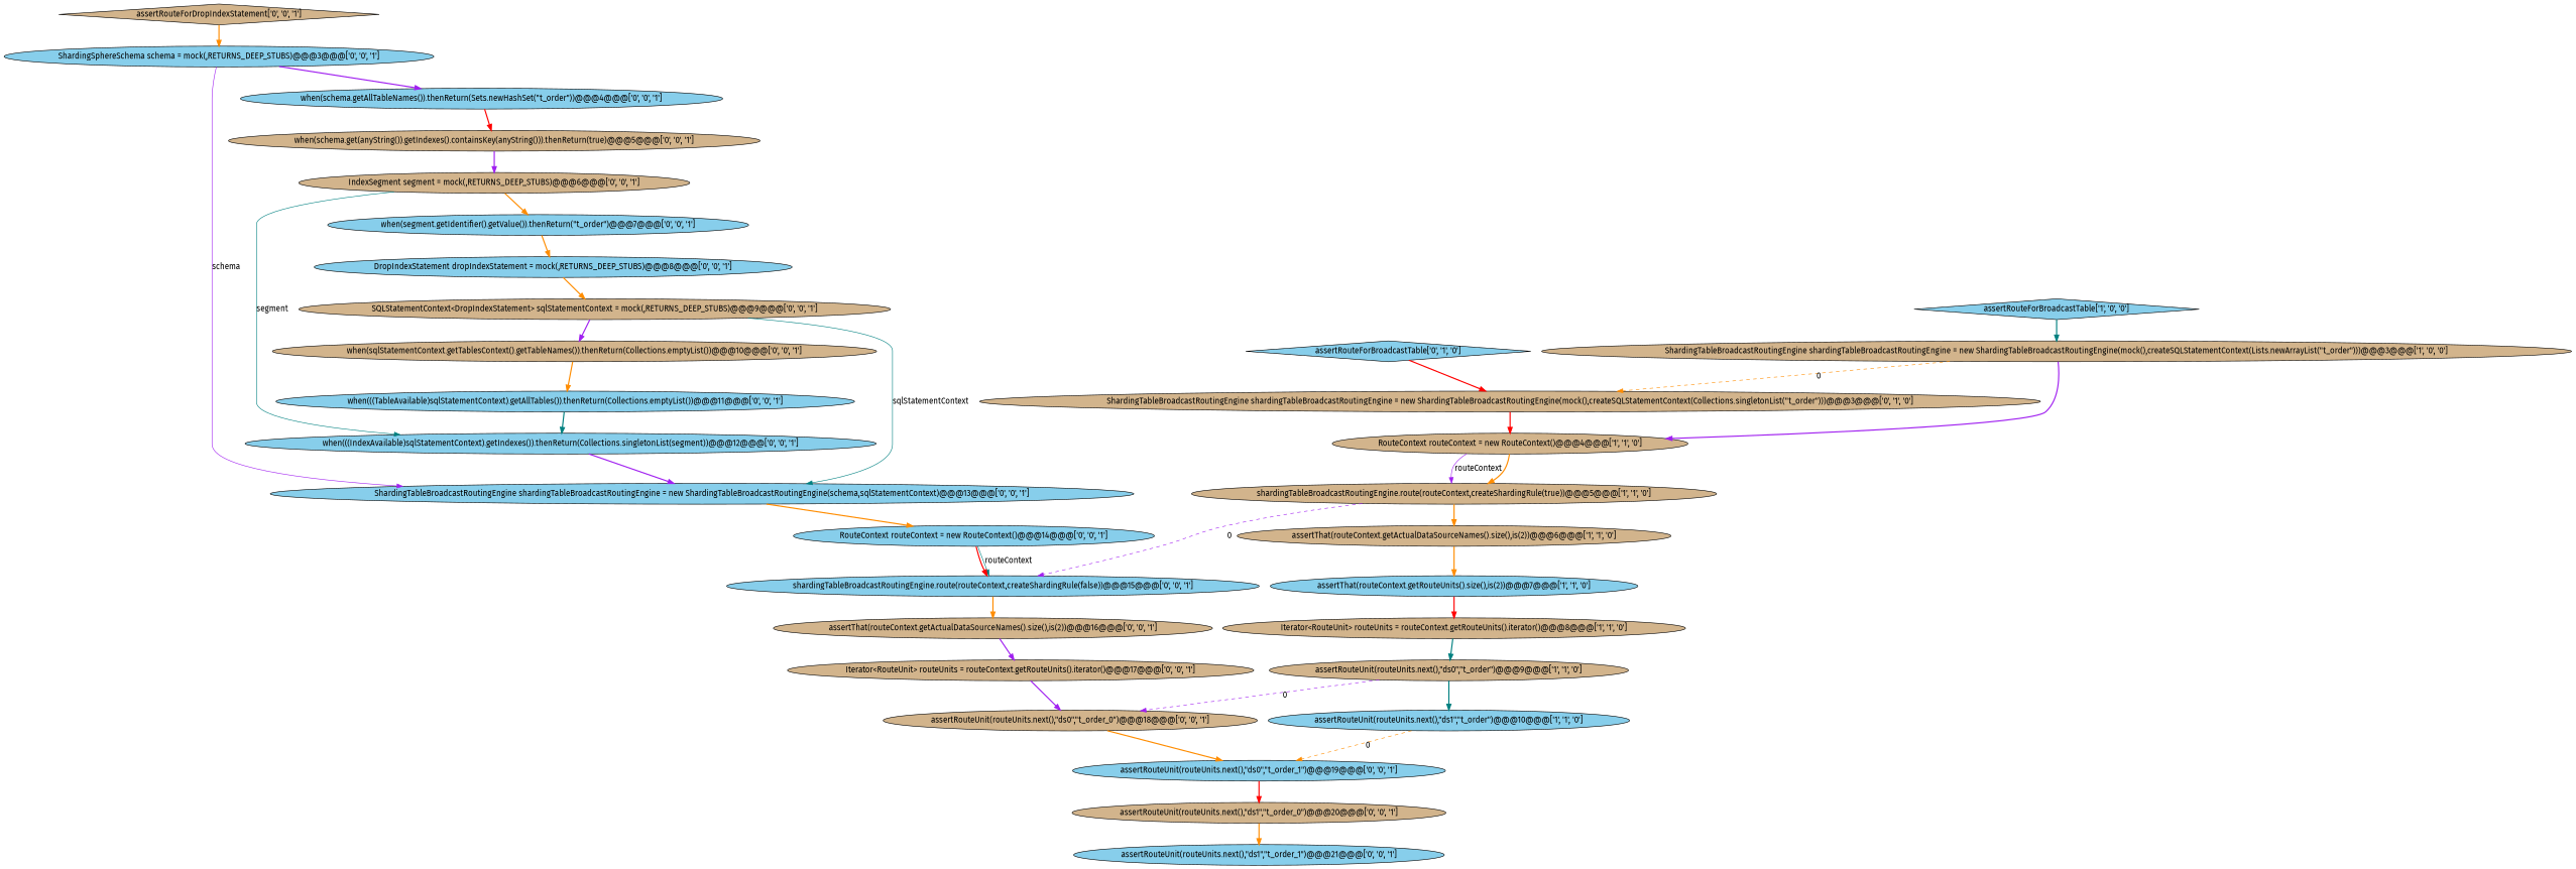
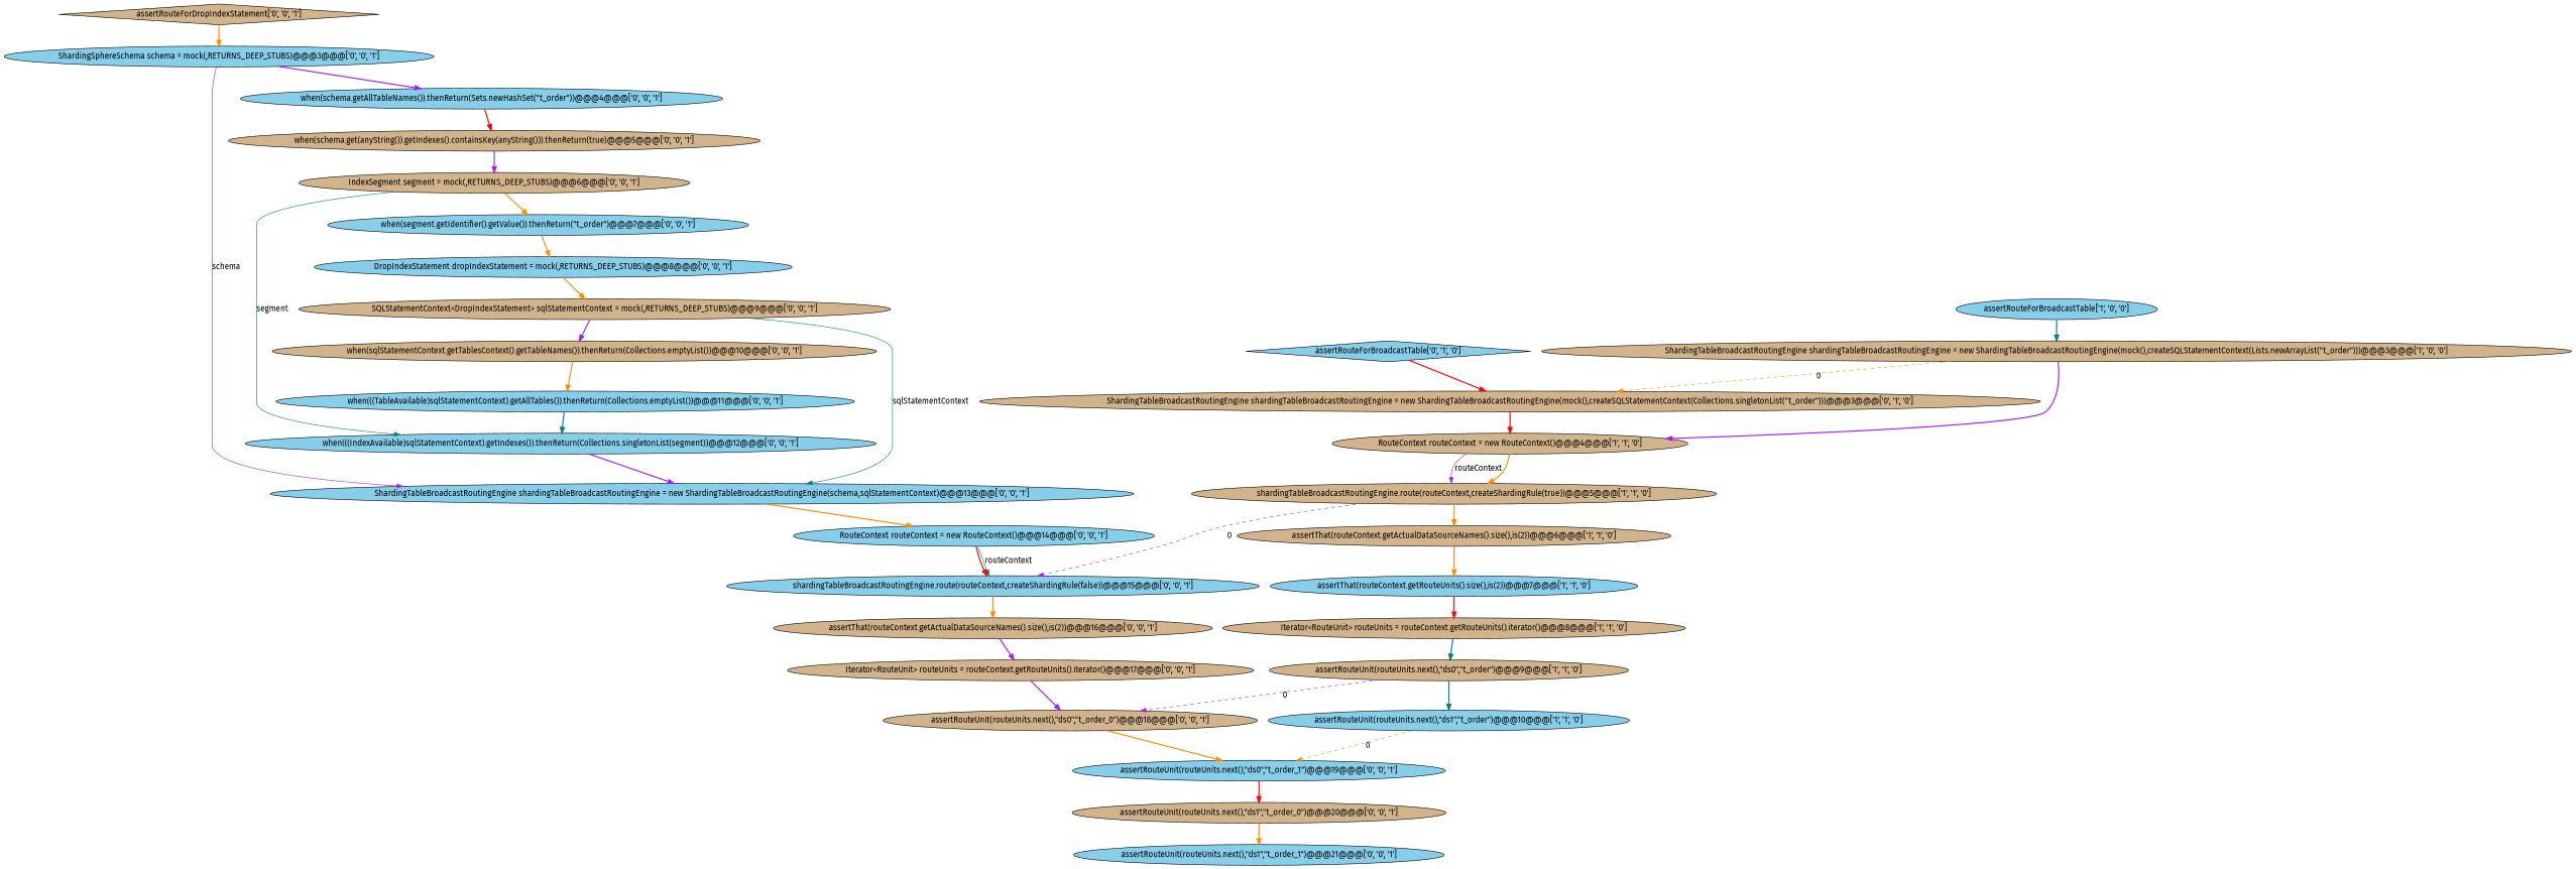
  digraph {
    fontname="Fira Sans"
    node [fillcolor=tan shape=ellipse style=filled fontname="Fira Sans"]
    edge [style=bold color=darkorange fontname="Fira Sans"]
    n1 [fillcolor=skyblue label="assertRouteForBroadcastTable['0', '1', '0']" shape=diamond]
    n2 [label="ShardingTableBroadcastRoutingEngine shardingTableBroadcastRoutingEngine = new ShardingTableBroadcastRoutingEngine(mock(),createSQLStatementContext(Collections.singletonList(\"t_order\")))@@@3@@@['0', '1', '0']"]
    n3 [label="when(schema.get(anyString()).getIndexes().containsKey(anyString())).thenReturn(true)@@@5@@@['0', '0', '1']"]
    n4 [label="IndexSegment segment = mock(,RETURNS_DEEP_STUBS)@@@6@@@['0', '0', '1']"]
    n5 [fillcolor=skyblue label="when(((IndexAvailable)sqlStatementContext).getIndexes()).thenReturn(Collections.singletonList(segment))@@@12@@@['0', '0', '1']"]
    n6 [fillcolor=skyblue label="when(segment.getIdentifier().getValue()).thenReturn(\"t_order\")@@@7@@@['0', '0', '1']"]
    n7 [label="RouteContext routeContext = new RouteContext()@@@4@@@['1', '1', '0']"]
    n8 [label="shardingTableBroadcastRoutingEngine.route(routeContext,createShardingRule(true))@@@5@@@['1', '1', '0']"]
-   n9 [fillcolor=skyblue label="assertRouteForBroadcastTable['1', '0', '0']" shape=diamond]
+   n9 [fillcolor=skyblue label="assertRouteForBroadcastTable['1', '0', '0']"]
    n10 [label="ShardingTableBroadcastRoutingEngine shardingTableBroadcastRoutingEngine = new ShardingTableBroadcastRoutingEngine(mock(),createSQLStatementContext(Lists.newArrayList(\"t_order\")))@@@3@@@['1', '0', '0']"]
    n11 [fillcolor=skyblue label="ShardingTableBroadcastRoutingEngine shardingTableBroadcastRoutingEngine = new ShardingTableBroadcastRoutingEngine(schema,sqlStatementContext)@@@13@@@['0', '0', '1']"]
    n12 [label="SQLStatementContext<DropIndexStatement> sqlStatementContext = mock(,RETURNS_DEEP_STUBS)@@@9@@@['0', '0', '1']"]
    n13 [label="when(sqlStatementContext.getTablesContext().getTableNames()).thenReturn(Collections.emptyList())@@@10@@@['0', '0', '1']"]
    n14 [fillcolor=skyblue label="when(((TableAvailable)sqlStatementContext).getAllTables()).thenReturn(Collections.emptyList())@@@11@@@['0', '0', '1']"]
    n15 [fillcolor=skyblue label="shardingTableBroadcastRoutingEngine.route(routeContext,createShardingRule(false))@@@15@@@['0', '0', '1']"]
    n16 [label="assertThat(routeContext.getActualDataSourceNames().size(),is(2))@@@6@@@['1', '1', '0']"]
    n17 [label="assertThat(routeContext.getActualDataSourceNames().size(),is(2))@@@16@@@['0', '0', '1']"]
    n18 [label="Iterator<RouteUnit> routeUnits = routeContext.getRouteUnits().iterator()@@@17@@@['0', '0', '1']"]
    n19 [fillcolor=skyblue label="RouteContext routeContext = new RouteContext()@@@14@@@['0', '0', '1']"]
    n20 [fillcolor=skyblue label="assertRouteUnit(routeUnits.next(),\"ds1\",\"t_order_1\")@@@21@@@['0', '0', '1']"]
    n21 [label="Iterator<RouteUnit> routeUnits = routeContext.getRouteUnits().iterator()@@@8@@@['1', '1', '0']"]
    n22 [label="assertRouteUnit(routeUnits.next(),\"ds0\",\"t_order\")@@@9@@@['1', '1', '0']"]
    n23 [label="assertRouteForDropIndexStatement['0', '0', '1']" shape=diamond]
    n24 [fillcolor=skyblue label="ShardingSphereSchema schema = mock(,RETURNS_DEEP_STUBS)@@@3@@@['0', '0', '1']"]
    n25 [fillcolor=skyblue label="when(schema.getAllTableNames()).thenReturn(Sets.newHashSet(\"t_order\"))@@@4@@@['0', '0', '1']"]
    n26 [fillcolor=skyblue label="assertThat(routeContext.getRouteUnits().size(),is(2))@@@7@@@['1', '1', '0']"]
    n27 [label="assertRouteUnit(routeUnits.next(),\"ds0\",\"t_order_0\")@@@18@@@['0', '0', '1']"]
    n28 [fillcolor=skyblue label="assertRouteUnit(routeUnits.next(),\"ds0\",\"t_order_1\")@@@19@@@['0', '0', '1']"]
    n29 [fillcolor=skyblue label="assertRouteUnit(routeUnits.next(),\"ds1\",\"t_order\")@@@10@@@['1', '1', '0']"]
    n30 [label="assertRouteUnit(routeUnits.next(),\"ds1\",\"t_order_0\")@@@20@@@['0', '0', '1']"]
    n31 [fillcolor=skyblue label="DropIndexStatement dropIndexStatement = mock(,RETURNS_DEEP_STUBS)@@@8@@@['0', '0', '1']"]
    n1 -> n2 [color=red]
    n2 -> n7 [color=red]
    n3 -> n4 [color=purple]
    n4 -> n5 [label=segment style=solid color=teal]
    n4 -> n6
    n5 -> n11 [color=purple]
    n6 -> n31
    n7 -> n8 [label=routeContext style=solid color=purple]
    n7 -> n8
    n8 -> n15 [label=0 style=dashed color=purple]
    n8 -> n16
    n9 -> n10 [color=teal]
    n10 -> n2 [label=0 style=dashed]
    n10 -> n7 [color=purple]
    n11 -> n19
    n12 -> n11 [label=sqlStatementContext style=solid color=teal]
    n12 -> n13 [color=purple]
    n13 -> n14
    n14 -> n5 [color=teal]
    n15 -> n17
    n16 -> n26
    n17 -> n18 [color=purple]
    n18 -> n27 [color=purple]
    n19 -> n15 [label=routeContext style=solid color=teal]
    n19 -> n15 [color=red]
    n21 -> n22 [color=teal]
    n22 -> n27 [label=0 style=dashed color=purple]
    n22 -> n29 [color=teal]
    n23 -> n24
    n24 -> n11 [label=schema style=solid color=purple]
    n24 -> n25 [color=purple]
    n25 -> n3 [color=red]
    n26 -> n21 [color=red]
    n27 -> n28
    n28 -> n30 [color=red]
    n29 -> n28 [label=0 style=dashed]
    n30 -> n20
    n31 -> n12
  }
